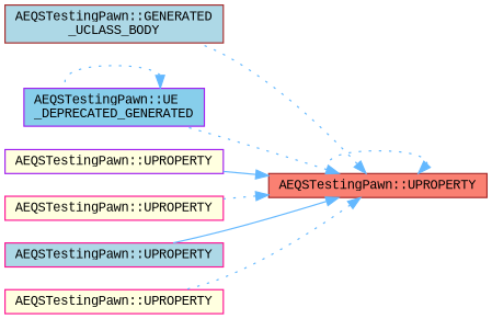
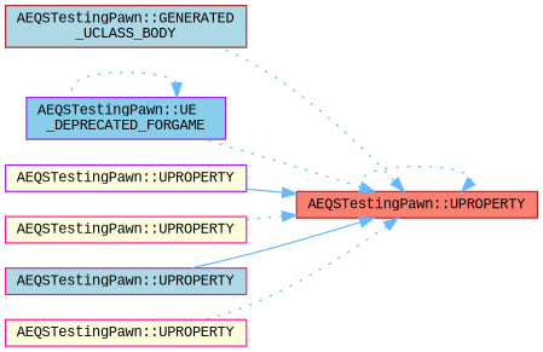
  digraph {
    rankdir=RL
    fontname="Liberation Mono"
    node [color=deeppink fillcolor=lightyellow fontname="Liberation Mono" fontsize=10 shape=box style=filled]
    edge [color=steelblue1 dir=back fontname="Liberation Mono" fontsize=10 labelfontname=Helvetica labelfontsize=10 style=dotted]
    n1 [color=brown fillcolor=salmon fontcolor=black height=0.2 label="AEQSTestingPawn::UPROPERTY" width=0.4]
    n2 [color=brown fillcolor=lightblue height=0.2 label="AEQSTestingPawn::GENERATED\l_UCLASS_BODY" width=0.4]
-   n3 [color=purple fillcolor=skyblue height=0.2 label="AEQSTestingPawn::UE\l_DEPRECATED_GENERATED" width=0.4]
+   n3 [color=purple fillcolor=skyblue height=0.2 label="AEQSTestingPawn::UE\l_DEPRECATED_FORGAME" width=0.4]
    n4 [color=purple height=0.2 label="AEQSTestingPawn::UPROPERTY" width=0.4]
    n5 [height=0.2 label="AEQSTestingPawn::UPROPERTY" width=0.4]
    n6 [fillcolor=lightblue height=0.2 label="AEQSTestingPawn::UPROPERTY" width=0.4]
    n7 [height=0.2 label="AEQSTestingPawn::UPROPERTY" width=0.4]
    n1 -> n1
    n1 -> n2
    n1 -> n3
    n1 -> n4 [style=solid]
    n1 -> n5
    n1 -> n6 [style=solid]
    n1 -> n7
    n3 -> n3
  }
